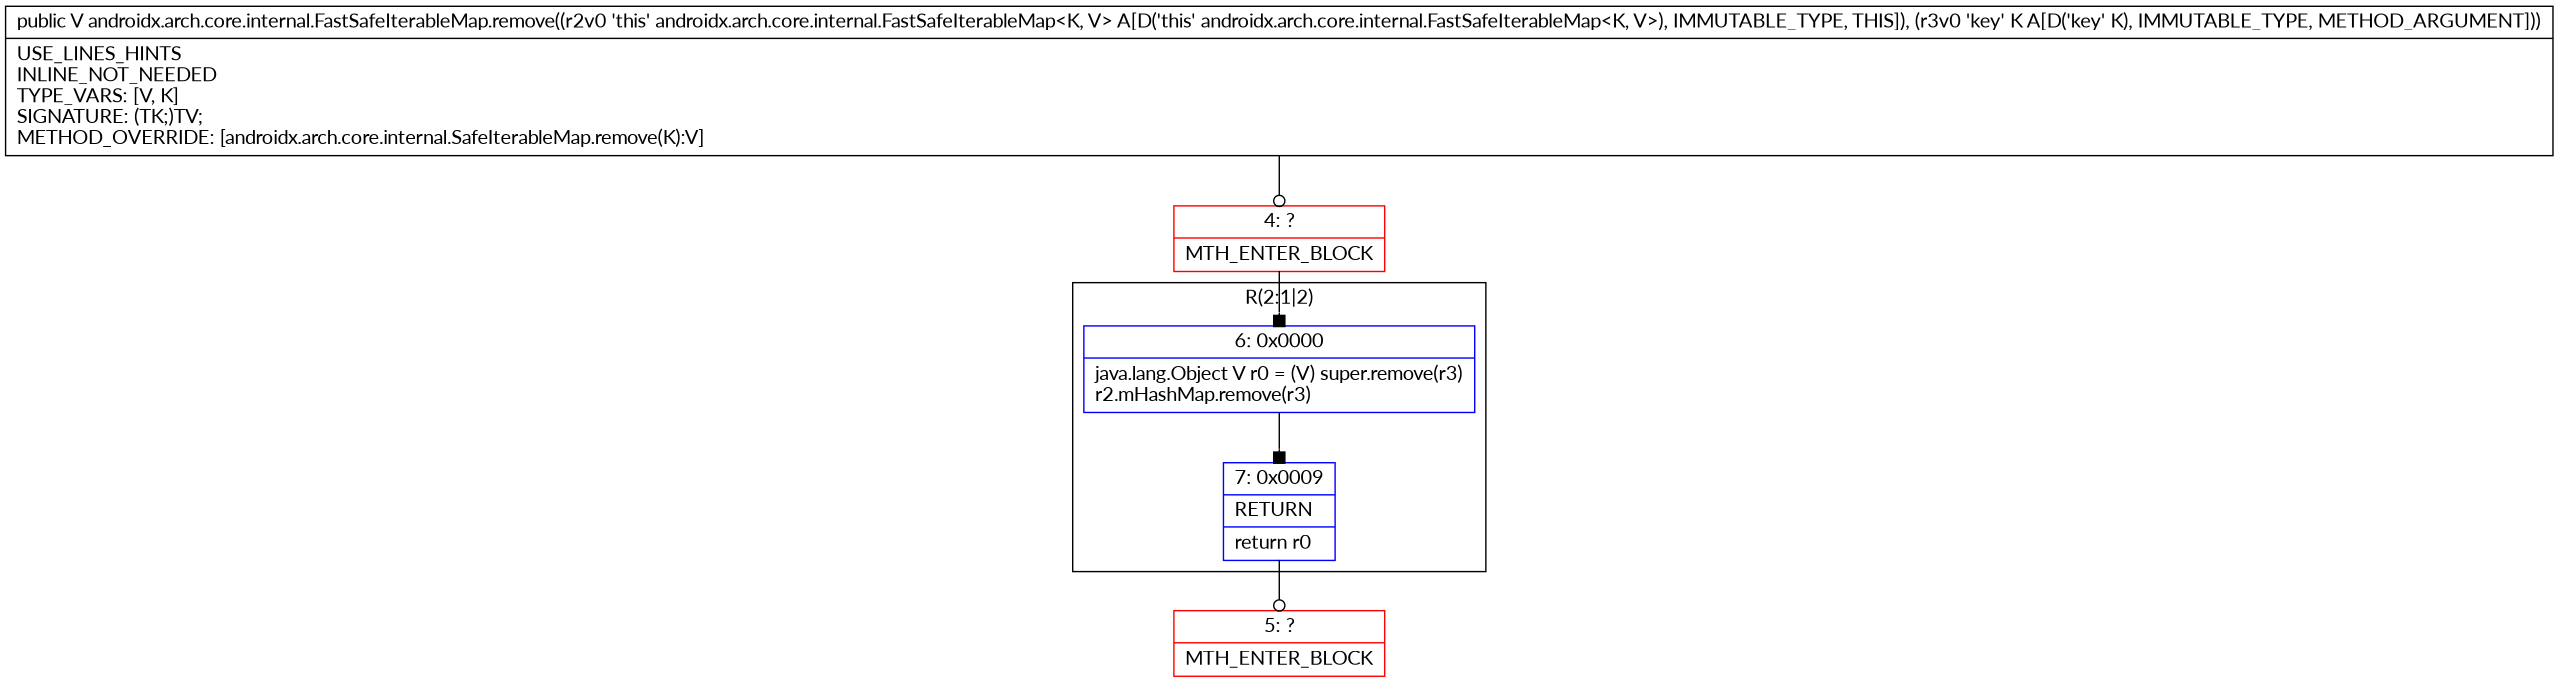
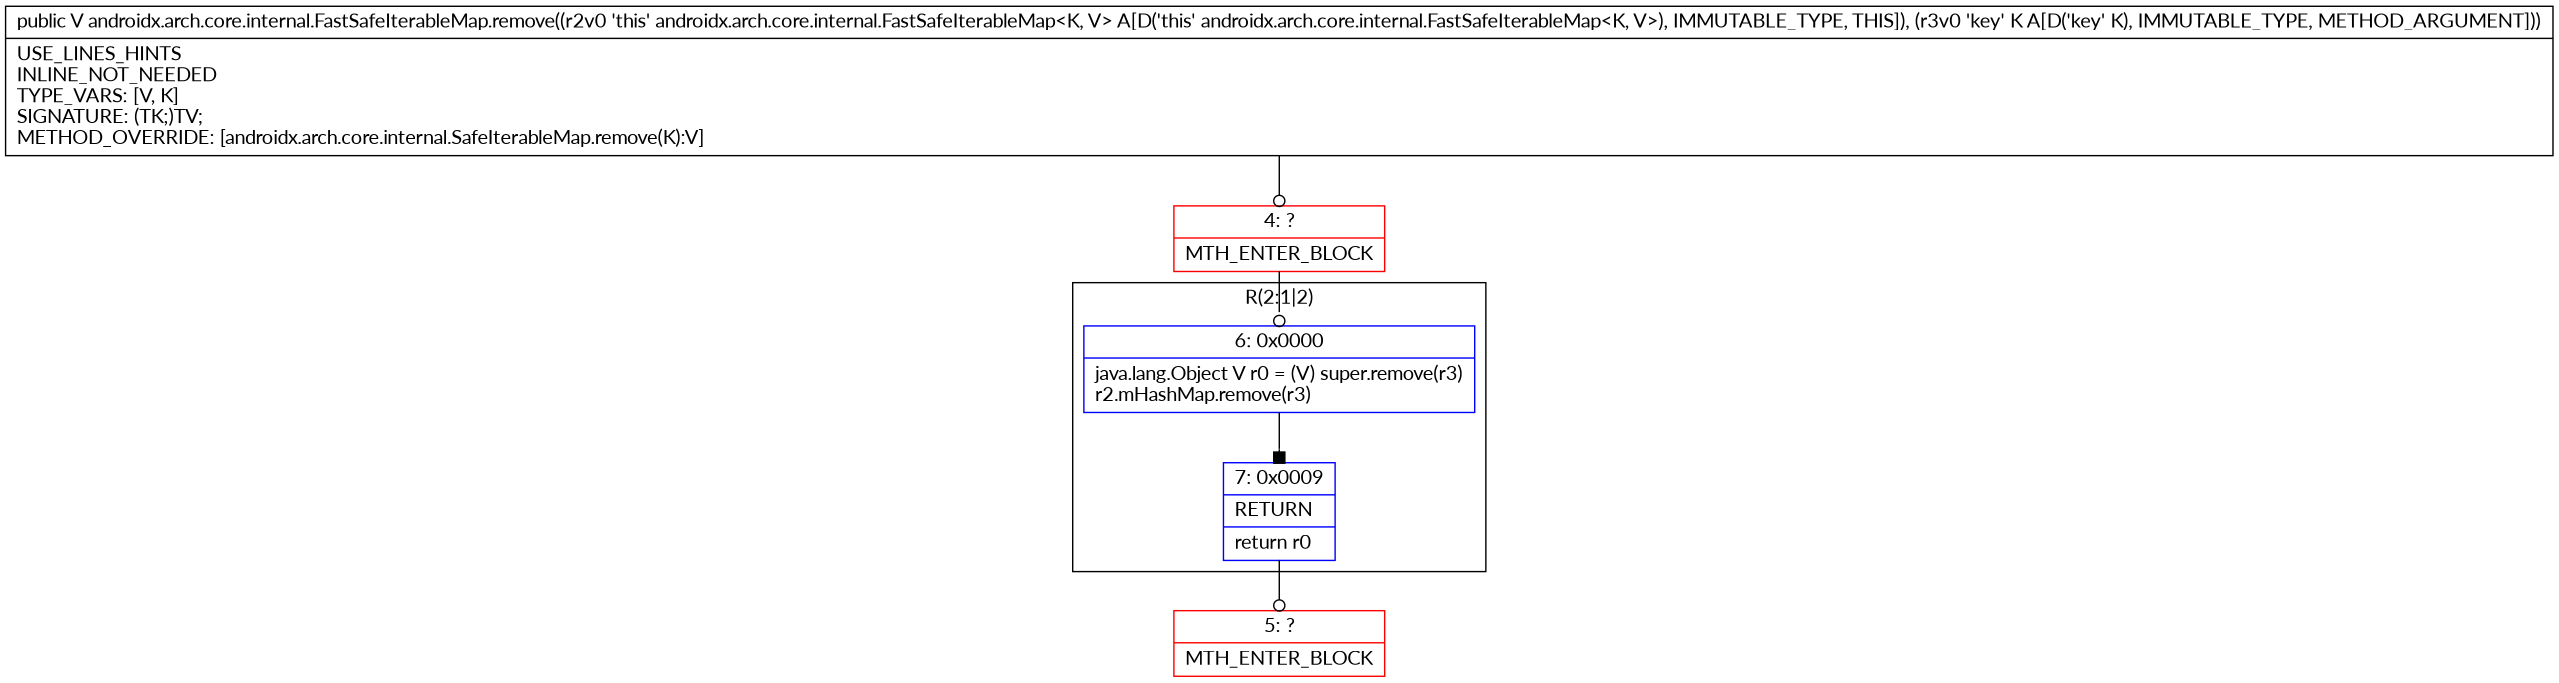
  digraph {
    fontname=Lato
    node [color=blue fontname=Lato shape=record]
    edge [arrowhead=box fontname=Lato]
    n1 [label="{6\:\ 0x0000|java.lang.Object V r0 = (V) super.remove(r3)\lr2.mHashMap.remove(r3)\l}"]
    n2 [label="{7\:\ 0x0009|RETURN\l|return r0\l}"]
    n3 [color=red label="{5\:\ ?|MTH_ENTER_BLOCK\l}"]
    n4 [color=red label="{4\:\ ?|MTH_ENTER_BLOCK\l}"]
    n5 [label="{public V androidx.arch.core.internal.FastSafeIterableMap.remove((r2v0 'this' androidx.arch.core.internal.FastSafeIterableMap\<K, V\> A[D('this' androidx.arch.core.internal.FastSafeIterableMap\<K, V\>), IMMUTABLE_TYPE, THIS]), (r3v0 'key' K A[D('key' K), IMMUTABLE_TYPE, METHOD_ARGUMENT]))  | USE_LINES_HINTS\lINLINE_NOT_NEEDED\lTYPE_VARS: [V, K]\lSIGNATURE: (TK;)TV;\lMETHOD_OVERRIDE: [androidx.arch.core.internal.SafeIterableMap.remove(K):V]\l}" color=""]
    subgraph cluster_1 {
      label="R(2:1|2)"
      n1
      n2
    }
    n1 -> n2
    n2 -> n3 [arrowhead=odot]
-   n4 -> n1
+   n4 -> n1 [arrowhead=odot]
    n5 -> n4 [arrowhead=odot]
  }
